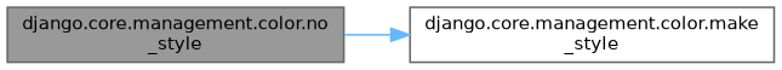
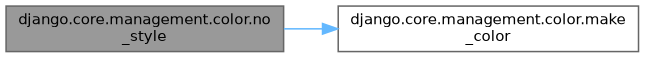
  digraph {
    rankdir=LR
    node [fontname=Helvetica fontsize=10 shape=box style=filled]
    n1 [color=gray40 fillcolor=grey60 fontcolor=black height=0.2 label="django.core.management.color.no\l_style" width=0.4]
-   n2 [color=grey40 fillcolor=white height=0.2 label="django.core.management.color.make\l_style" width=0.4]
+   n2 [color=grey40 fillcolor=white height=0.2 label="django.core.management.color.make\l_color" width=0.4]
    n1 -> n2 [color=steelblue1 fontname=Helvetica fontsize=10 labelfontname=Helvetica labelfontsize=10 style=solid]
  }
